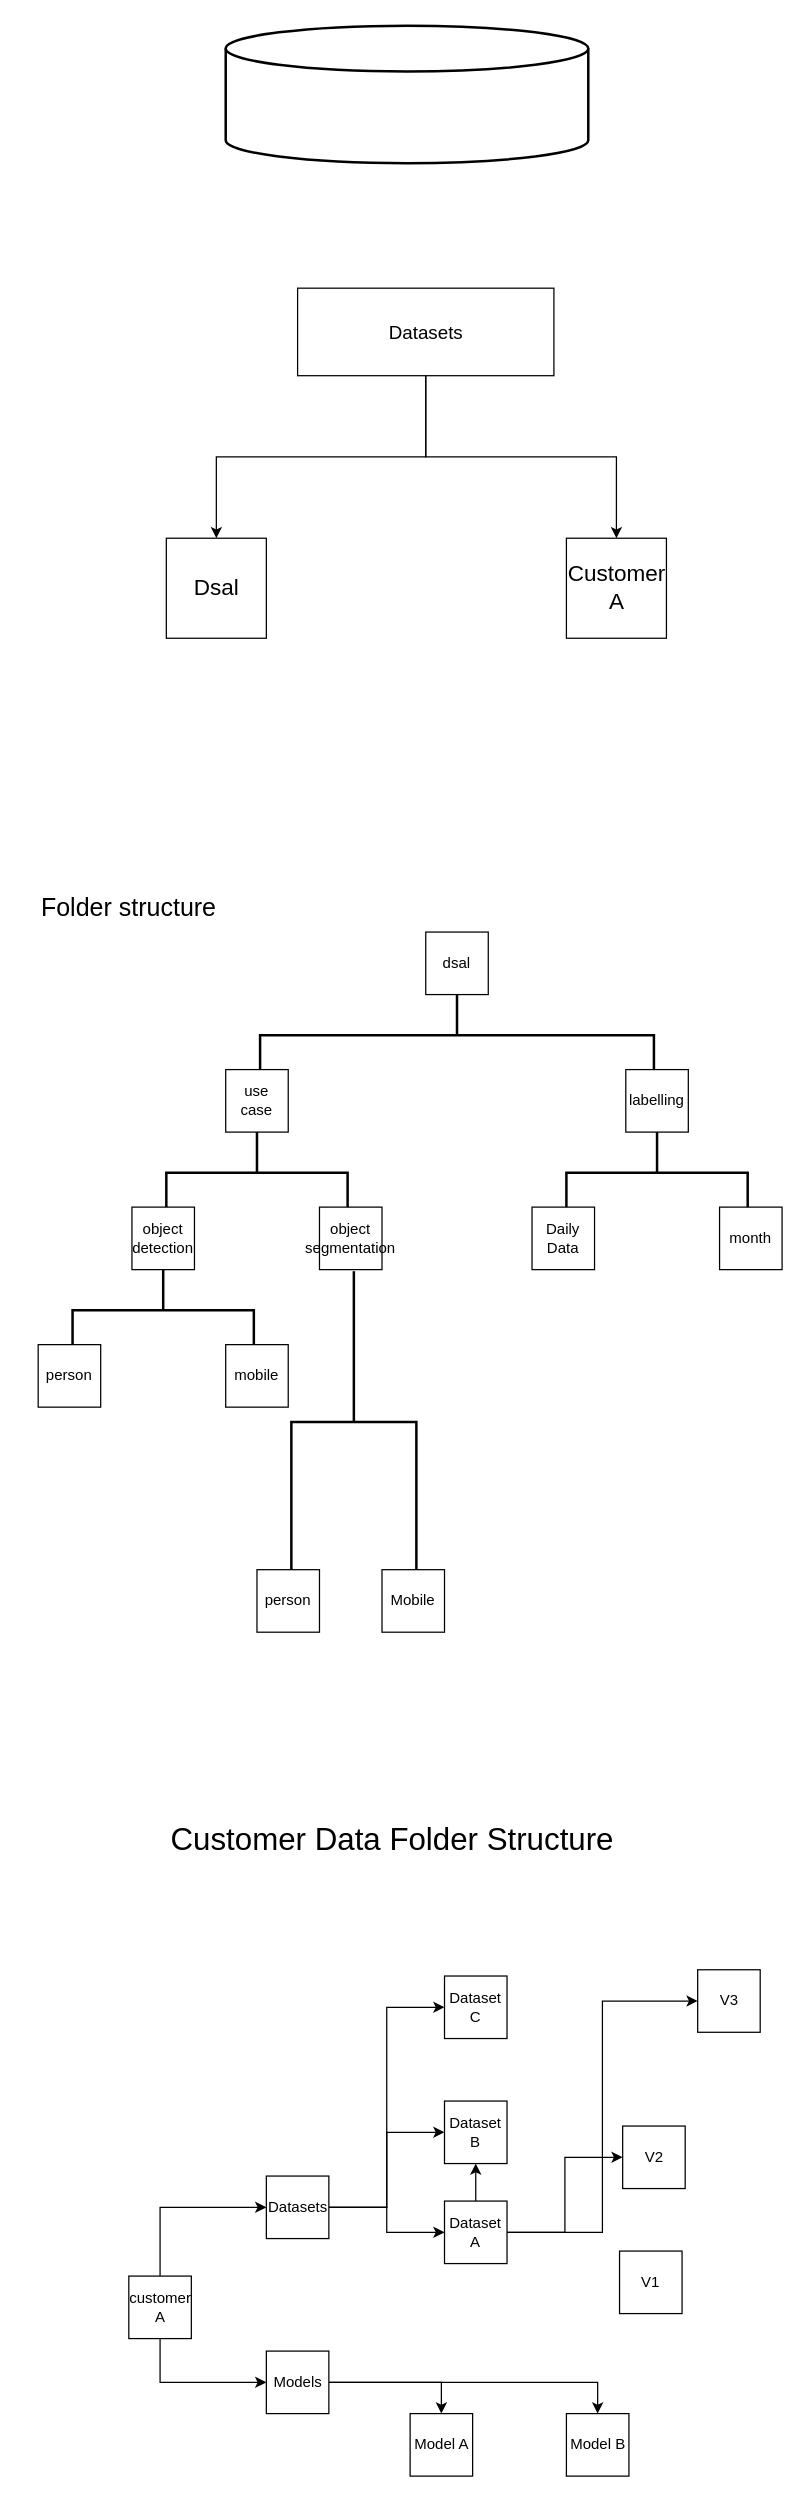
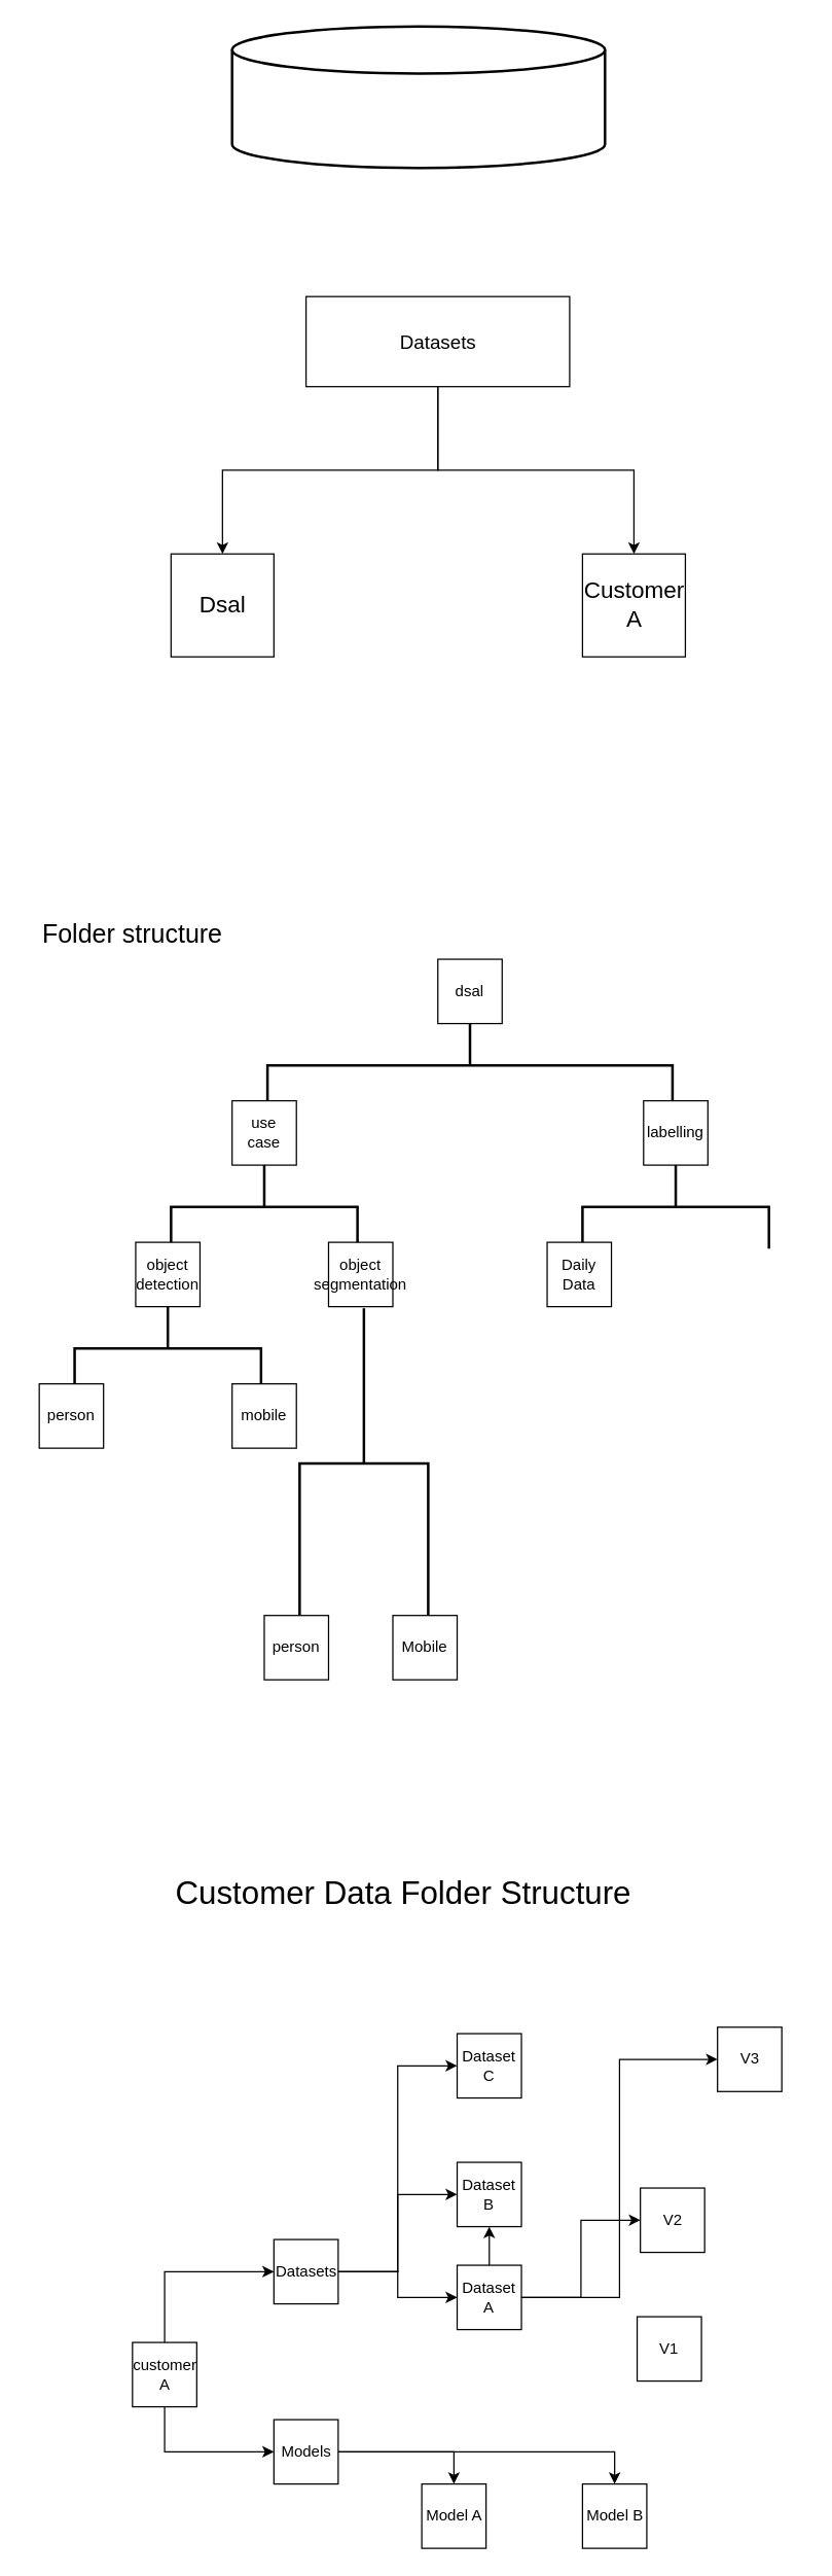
  <mxCell id="0" />
  <mxCell id="1" parent="0" />
  <mxCell id="2" value="" style="strokeWidth=2;html=1;shape=mxgraph.flowchart.annotation_2;align=left;labelPosition=right;pointerEvents=1;rotation=90;" vertex="1" parent="1"><mxGeometry x="332.5" y="670" width="65" height="315" as="geometry" /></mxCell>
  <mxCell id="3" value="dsal" style="whiteSpace=wrap;html=1;aspect=fixed;" vertex="1" parent="1"><mxGeometry x="340" y="745" width="50" height="50" as="geometry" /></mxCell>
  <mxCell id="4" value="use case" style="whiteSpace=wrap;html=1;aspect=fixed;" vertex="1" parent="1"><mxGeometry x="180" y="855" width="50" height="50" as="geometry" /></mxCell>
  <mxCell id="5" value="labelling" style="whiteSpace=wrap;html=1;aspect=fixed;" vertex="1" parent="1"><mxGeometry x="500" y="855" width="50" height="50" as="geometry" /></mxCell>
  <mxCell id="6" value="" style="strokeWidth=2;html=1;shape=mxgraph.flowchart.annotation_2;align=left;labelPosition=right;pointerEvents=1;rotation=90;" vertex="1" parent="1"><mxGeometry x="172.5" y="865" width="65" height="145" as="geometry" /></mxCell>
  <mxCell id="7" value="object detection" style="whiteSpace=wrap;html=1;aspect=fixed;" vertex="1" parent="1"><mxGeometry x="105" y="965" width="50" height="50" as="geometry" /></mxCell>
  <mxCell id="8" value="object&lt;br&gt;segmentation" style="whiteSpace=wrap;html=1;aspect=fixed;" vertex="1" parent="1"><mxGeometry x="255" y="965" width="50" height="50" as="geometry" /></mxCell>
  <mxCell id="9" value="" style="strokeWidth=2;html=1;shape=mxgraph.flowchart.annotation_2;align=left;labelPosition=right;pointerEvents=1;rotation=90;" vertex="1" parent="1"><mxGeometry x="492.5" y="865" width="65" height="145" as="geometry" /></mxCell>
  <mxCell id="10" value="Daily Data" style="whiteSpace=wrap;html=1;aspect=fixed;" vertex="1" parent="1"><mxGeometry x="425" y="965" width="50" height="50" as="geometry" /></mxCell>
- <mxCell id="11" value="month" style="whiteSpace=wrap;html=1;aspect=fixed;" vertex="1" parent="1"><mxGeometry x="575" y="965" width="50" height="50" as="geometry" /></mxCell>
  <mxCell id="12" value="" style="strokeWidth=2;html=1;shape=mxgraph.flowchart.annotation_2;align=left;labelPosition=right;pointerEvents=1;rotation=90;" vertex="1" parent="1"><mxGeometry x="97.5" y="975" width="65" height="145" as="geometry" /></mxCell>
  <mxCell id="13" value="person" style="whiteSpace=wrap;html=1;aspect=fixed;" vertex="1" parent="1"><mxGeometry x="30" y="1075" width="50" height="50" as="geometry" /></mxCell>
  <mxCell id="14" value="mobile" style="whiteSpace=wrap;html=1;aspect=fixed;" vertex="1" parent="1"><mxGeometry x="180" y="1075" width="50" height="50" as="geometry" /></mxCell>
  <mxCell id="15" value="" style="strokeWidth=2;html=1;shape=mxgraph.flowchart.annotation_2;align=left;labelPosition=right;pointerEvents=1;rotation=90;" vertex="1" parent="1"><mxGeometry x="161.88" y="1086.88" width="241.25" height="100" as="geometry" /></mxCell>
  <mxCell id="16" value="person" style="whiteSpace=wrap;html=1;aspect=fixed;" vertex="1" parent="1"><mxGeometry x="205" y="1255" width="50" height="50" as="geometry" /></mxCell>
  <mxCell id="17" value="Mobile" style="whiteSpace=wrap;html=1;aspect=fixed;" vertex="1" parent="1"><mxGeometry x="305" y="1255" width="50" height="50" as="geometry" /></mxCell>
  <mxCell id="18" style="edgeStyle=orthogonalEdgeStyle;rounded=0;orthogonalLoop=1;jettySize=auto;html=1;exitX=0.5;exitY=1;exitDx=0;exitDy=0;entryX=0;entryY=0.5;entryDx=0;entryDy=0;" edge="1" parent="1" source="20" target="29"><mxGeometry relative="1" as="geometry" /></mxCell>
  <mxCell id="19" style="edgeStyle=orthogonalEdgeStyle;rounded=0;orthogonalLoop=1;jettySize=auto;html=1;exitX=0.5;exitY=0;exitDx=0;exitDy=0;entryX=0;entryY=0.5;entryDx=0;entryDy=0;" edge="1" parent="1" source="20" target="24"><mxGeometry relative="1" as="geometry" /></mxCell>
  <mxCell id="20" value="customer A" style="whiteSpace=wrap;html=1;aspect=fixed;" vertex="1" parent="1"><mxGeometry x="102.5" y="1820" width="50" height="50" as="geometry" /></mxCell>
  <mxCell id="21" style="edgeStyle=orthogonalEdgeStyle;rounded=0;orthogonalLoop=1;jettySize=auto;html=1;exitX=1;exitY=0.5;exitDx=0;exitDy=0;entryX=0;entryY=0.5;entryDx=0;entryDy=0;" edge="1" parent="1" source="24" target="26"><mxGeometry relative="1" as="geometry" /></mxCell>
  <mxCell id="22" style="edgeStyle=orthogonalEdgeStyle;rounded=0;orthogonalLoop=1;jettySize=auto;html=1;exitX=1;exitY=0.5;exitDx=0;exitDy=0;entryX=0;entryY=0.5;entryDx=0;entryDy=0;" edge="1" parent="1" source="24" target="25"><mxGeometry relative="1" as="geometry" /></mxCell>
  <mxCell id="23" style="edgeStyle=orthogonalEdgeStyle;rounded=0;orthogonalLoop=1;jettySize=auto;html=1;exitX=1;exitY=0.5;exitDx=0;exitDy=0;entryX=0;entryY=0.5;entryDx=0;entryDy=0;" edge="1" parent="1" source="24" target="35"><mxGeometry relative="1" as="geometry" /></mxCell>
  <mxCell id="24" value="Datasets" style="whiteSpace=wrap;html=1;aspect=fixed;" vertex="1" parent="1"><mxGeometry x="212.5" y="1740" width="50" height="50" as="geometry" /></mxCell>
  <mxCell id="25" value="Dataset C" style="whiteSpace=wrap;html=1;aspect=fixed;" vertex="1" parent="1"><mxGeometry x="355" y="1580" width="50" height="50" as="geometry" /></mxCell>
  <mxCell id="26" value="Dataset B" style="whiteSpace=wrap;html=1;aspect=fixed;" vertex="1" parent="1"><mxGeometry x="355" y="1680" width="50" height="50" as="geometry" /></mxCell>
  <mxCell id="27" style="edgeStyle=orthogonalEdgeStyle;rounded=0;orthogonalLoop=1;jettySize=auto;html=1;exitX=1;exitY=0.5;exitDx=0;exitDy=0;entryX=0.5;entryY=0;entryDx=0;entryDy=0;" edge="1" parent="1" source="29" target="31"><mxGeometry relative="1" as="geometry" /></mxCell>
  <mxCell id="28" style="edgeStyle=orthogonalEdgeStyle;rounded=0;orthogonalLoop=1;jettySize=auto;html=1;exitX=1;exitY=0.5;exitDx=0;exitDy=0;entryX=0.5;entryY=0;entryDx=0;entryDy=0;" edge="1" parent="1" source="29" target="30"><mxGeometry relative="1" as="geometry" /></mxCell>
  <mxCell id="29" value="Models" style="whiteSpace=wrap;html=1;aspect=fixed;" vertex="1" parent="1"><mxGeometry x="212.5" y="1880" width="50" height="50" as="geometry" /></mxCell>
  <mxCell id="30" value="Model A" style="whiteSpace=wrap;html=1;aspect=fixed;" vertex="1" parent="1"><mxGeometry x="327.5" y="1930" width="50" height="50" as="geometry" /></mxCell>
  <mxCell id="31" value="Model B" style="whiteSpace=wrap;html=1;aspect=fixed;" vertex="1" parent="1"><mxGeometry x="452.5" y="1930" width="50" height="50" as="geometry" /></mxCell>
  <mxCell id="32" style="edgeStyle=orthogonalEdgeStyle;rounded=0;orthogonalLoop=1;jettySize=auto;html=1;exitX=1;exitY=0.5;exitDx=0;exitDy=0;entryX=0;entryY=0.5;entryDx=0;entryDy=0;" edge="1" parent="1" source="35" target="37"><mxGeometry relative="1" as="geometry" /></mxCell>
  <mxCell id="33" style="edgeStyle=orthogonalEdgeStyle;rounded=0;orthogonalLoop=1;jettySize=auto;html=1;exitX=1;exitY=0.5;exitDx=0;exitDy=0;entryX=0;entryY=0.5;entryDx=0;entryDy=0;" edge="1" parent="1" source="35" target="36"><mxGeometry relative="1" as="geometry" /></mxCell>
  <mxCell id="34" value="" style="edgeStyle=orthogonalEdgeStyle;rounded=0;orthogonalLoop=1;jettySize=auto;html=1;" edge="1" parent="1" source="35" target="26"><mxGeometry relative="1" as="geometry" /></mxCell>
  <mxCell id="35" value="Dataset A" style="whiteSpace=wrap;html=1;aspect=fixed;" vertex="1" parent="1"><mxGeometry x="355" y="1760" width="50" height="50" as="geometry" /></mxCell>
  <mxCell id="36" value="V3" style="whiteSpace=wrap;html=1;aspect=fixed;" vertex="1" parent="1"><mxGeometry x="557.5" y="1575" width="50" height="50" as="geometry" /></mxCell>
  <mxCell id="37" value="V2" style="whiteSpace=wrap;html=1;aspect=fixed;" vertex="1" parent="1"><mxGeometry x="497.5" y="1700" width="50" height="50" as="geometry" /></mxCell>
  <mxCell id="38" value="V1" style="whiteSpace=wrap;html=1;aspect=fixed;" vertex="1" parent="1"><mxGeometry x="495" y="1800" width="50" height="50" as="geometry" /></mxCell>
  <mxCell id="39" value="Customer Data Folder Structure" style="text;html=1;align=center;verticalAlign=middle;resizable=0;points=[];autosize=1;strokeColor=none;fillColor=none;fontSize=25;" vertex="1" parent="1"><mxGeometry x="122.5" y="1450" width="380" height="40" as="geometry" /></mxCell>
  <mxCell id="40" value="&lt;font style=&quot;font-size: 20px;&quot;&gt;Folder structure&amp;nbsp;&lt;/font&gt;" style="text;html=1;align=center;verticalAlign=middle;resizable=0;points=[];autosize=1;strokeColor=none;fillColor=none;" vertex="1" parent="1"><mxGeometry x="20" y="705" width="170" height="40" as="geometry" /></mxCell>
  <mxCell id="41" value="" style="strokeWidth=2;html=1;shape=mxgraph.flowchart.database;whiteSpace=wrap;" vertex="1" parent="1"><mxGeometry x="180" y="20" width="290" height="110" as="geometry" /></mxCell>
  <mxCell id="42" style="edgeStyle=orthogonalEdgeStyle;rounded=0;orthogonalLoop=1;jettySize=auto;html=1;exitX=0.5;exitY=1;exitDx=0;exitDy=0;entryX=0.5;entryY=0;entryDx=0;entryDy=0;" edge="1" parent="1" source="44" target="45"><mxGeometry relative="1" as="geometry" /></mxCell>
  <mxCell id="43" style="edgeStyle=orthogonalEdgeStyle;rounded=0;orthogonalLoop=1;jettySize=auto;html=1;exitX=0.5;exitY=1;exitDx=0;exitDy=0;entryX=0.5;entryY=0;entryDx=0;entryDy=0;" edge="1" parent="1" source="44" target="46"><mxGeometry relative="1" as="geometry" /></mxCell>
  <mxCell id="44" value="Datasets&lt;br style=&quot;font-size: 15px;&quot;&gt;" style="rounded=0;whiteSpace=wrap;html=1;fontSize=15;" vertex="1" parent="1"><mxGeometry x="237.5" y="230" width="205" height="70" as="geometry" /></mxCell>
  <mxCell id="45" value="Dsal" style="whiteSpace=wrap;html=1;aspect=fixed;fontSize=18;" vertex="1" parent="1"><mxGeometry x="132.5" y="430" width="80" height="80" as="geometry" /></mxCell>
  <mxCell id="46" value="&lt;font style=&quot;font-size: 18px;&quot;&gt;Customer A&lt;/font&gt;" style="whiteSpace=wrap;html=1;aspect=fixed;" vertex="1" parent="1"><mxGeometry x="452.5" y="430" width="80" height="80" as="geometry" /></mxCell>
